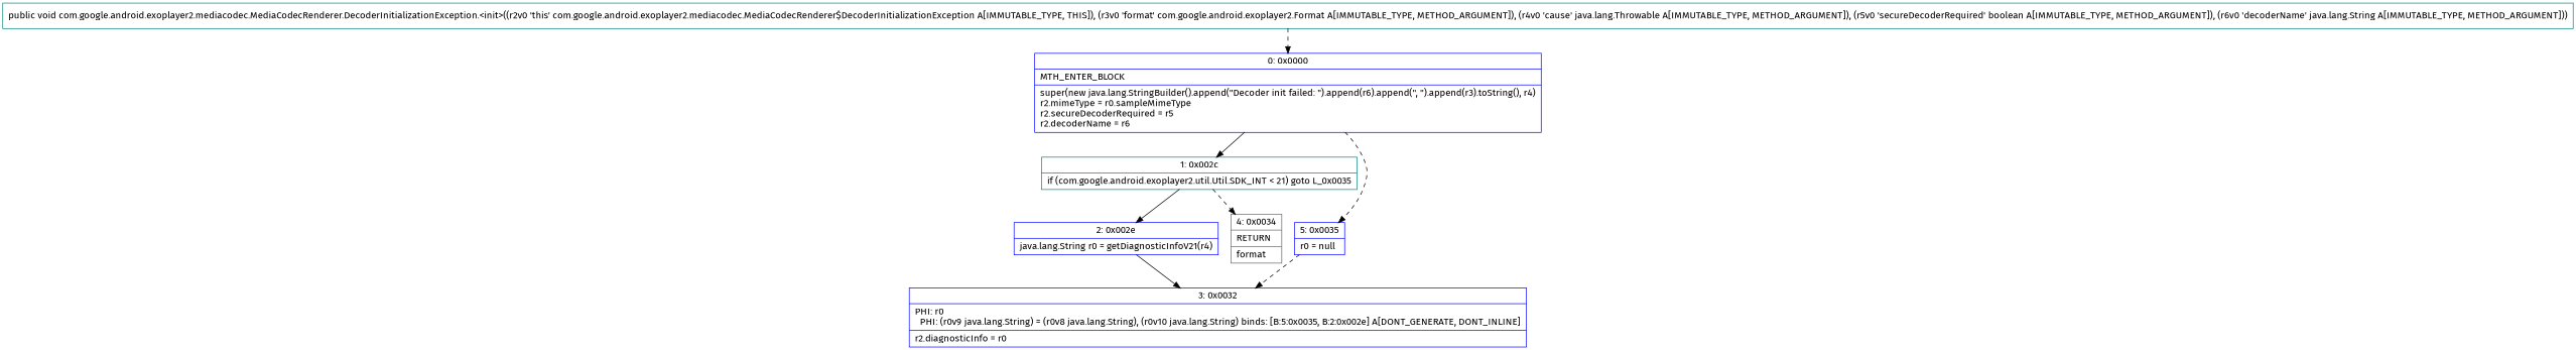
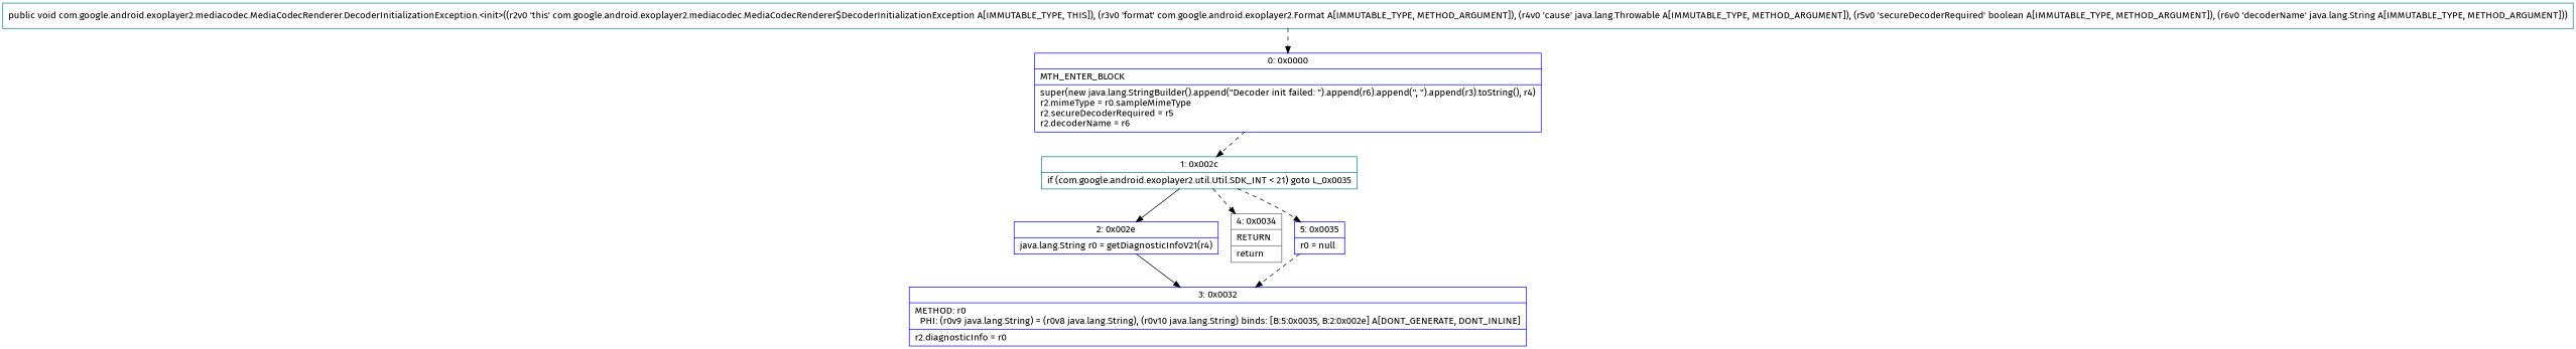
  digraph {
    fontname="Fira Sans"
    node [color=blue fontname="Fira Sans" shape=record]
    edge [fontname="Fira Sans" style=dashed]
    n1 [label="{0\:\ 0x0000|MTH_ENTER_BLOCK\l|super(new java.lang.StringBuilder().append(\"Decoder init failed: \").append(r6).append(\", \").append(r3).toString(), r4)\lr2.mimeType = r0.sampleMimeType\lr2.secureDecoderRequired = r5\lr2.decoderName = r6\l}"]
    n2 [color=teal label="{1\:\ 0x002c|if (com.google.android.exoplayer2.util.Util.SDK_INT \< 21) goto L_0x0035\l}"]
    n3 [label="{2\:\ 0x002e|java.lang.String r0 = getDiagnosticInfoV21(r4)\l}"]
    n4 [label="{5\:\ 0x0035|r0 = null\l}"]
-   n5 [color=gray40 label="{4\:\ 0x0034|RETURN\l|format\l}"]
-   n6 [label="{3\:\ 0x0032|PHI: r0 \l  PHI: (r0v9 java.lang.String) = (r0v8 java.lang.String), (r0v10 java.lang.String) binds: [B:5:0x0035, B:2:0x002e] A[DONT_GENERATE, DONT_INLINE]\l|r2.diagnosticInfo = r0\l}"]
+   n5 [color=gray40 label="{4\:\ 0x0034|RETURN\l|return\l}"]
+   n6 [label="{3\:\ 0x0032|METHOD: r0 \l  PHI: (r0v9 java.lang.String) = (r0v8 java.lang.String), (r0v10 java.lang.String) binds: [B:5:0x0035, B:2:0x002e] A[DONT_GENERATE, DONT_INLINE]\l|r2.diagnosticInfo = r0\l}"]
    n7 [color=teal label="{public void com.google.android.exoplayer2.mediacodec.MediaCodecRenderer.DecoderInitializationException.\<init\>((r2v0 'this' com.google.android.exoplayer2.mediacodec.MediaCodecRenderer$DecoderInitializationException A[IMMUTABLE_TYPE, THIS]), (r3v0 'format' com.google.android.exoplayer2.Format A[IMMUTABLE_TYPE, METHOD_ARGUMENT]), (r4v0 'cause' java.lang.Throwable A[IMMUTABLE_TYPE, METHOD_ARGUMENT]), (r5v0 'secureDecoderRequired' boolean A[IMMUTABLE_TYPE, METHOD_ARGUMENT]), (r6v0 'decoderName' java.lang.String A[IMMUTABLE_TYPE, METHOD_ARGUMENT])) }"]
-   n1 -> n2 [style=solid]
+   n1 -> n2
    n2 -> n3 [style=solid]
-   n1 -> n4
+   n2 -> n4
    n2 -> n5
    n3 -> n6 [style=solid]
    n4 -> n6
    n7 -> n1
  }
